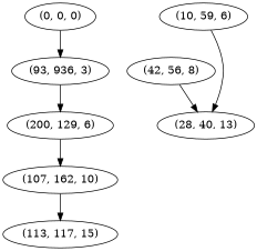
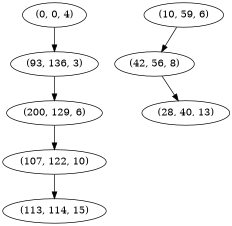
  digraph {
-   "(0, 0, 0)"
-   "(93, 136, 3)" [label="(93, 936, 3)"]
+   "(0, 0, 0)" [label="(0, 0, 4)"]
+   "(93, 136, 3)"
    n3 [label="(42, 56, 8)"]
    "(10, 59, 6)"
    n5 [label="(200, 129, 6)"]
    "(28, 40, 13)"
-   "(107, 122, 10)" [label="(107, 162, 10)"]
-   "(113, 117, 15)"
+   "(107, 122, 10)"
+   "(113, 117, 15)" [label="(113, 114, 15)"]
    "(0, 0, 0)" -> "(93, 136, 3)"
    "(93, 136, 3)" -> n5
    n3 -> "(28, 40, 13)"
-   "(10, 59, 6)" -> "(28, 40, 13)"
+   "(10, 59, 6)" -> n3
    n5 -> "(107, 122, 10)"
    "(107, 122, 10)" -> "(113, 117, 15)"
  }
